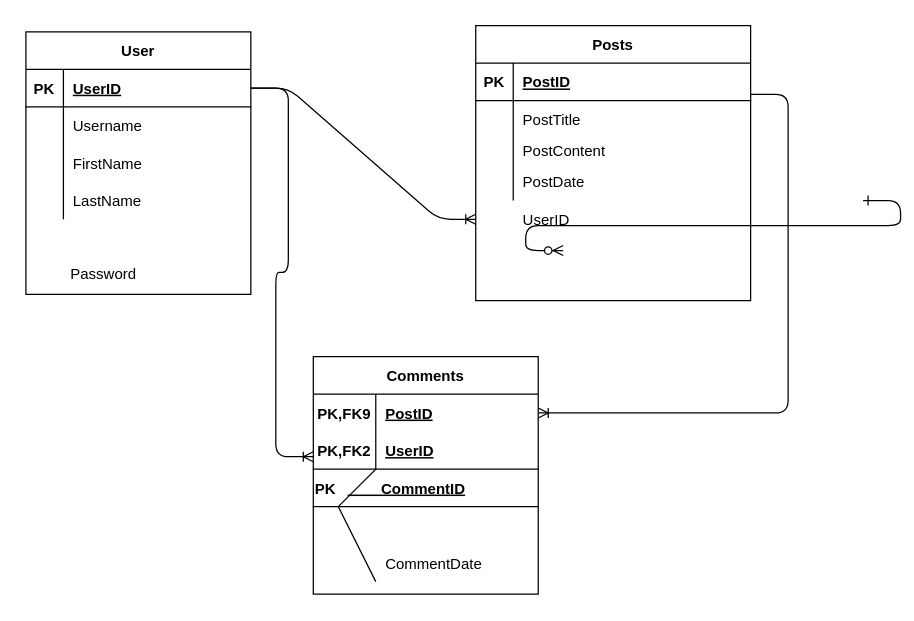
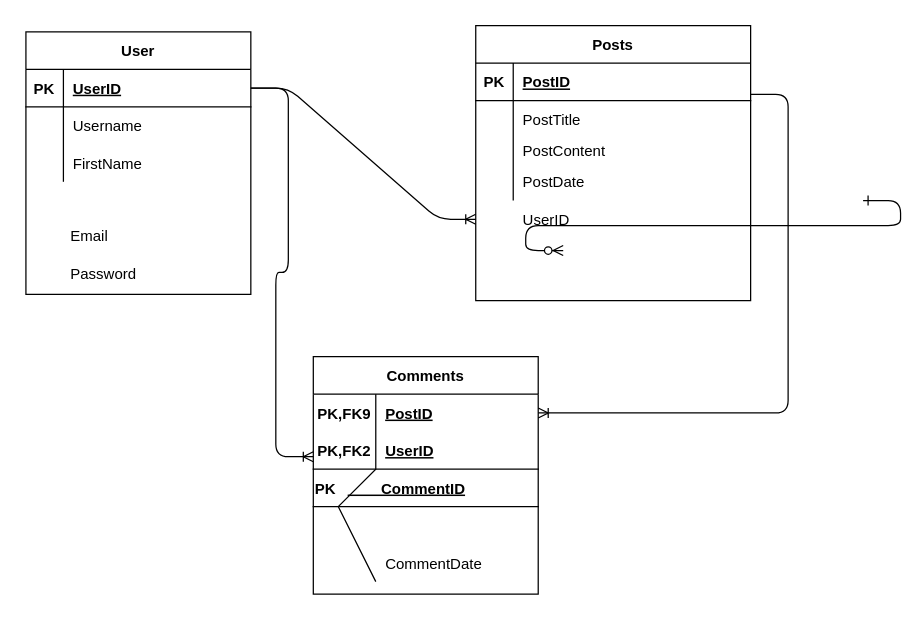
  <mxCell id="0" />
  <mxCell id="1" parent="0" />
  <mxCell id="2" value="" style="edgeStyle=entityRelationEdgeStyle;endArrow=ERzeroToMany;startArrow=ERone;endFill=1;startFill=0;" parent="1" edge="1"><mxGeometry width="100" height="100" relative="1" as="geometry"><mxPoint x="690" y="160" as="sourcePoint" /><mxPoint x="450" y="200" as="targetPoint" /></mxGeometry></mxCell>
  <mxCell id="3" value="User" style="shape=table;startSize=30;container=1;collapsible=1;childLayout=tableLayout;fixedRows=1;rowLines=0;fontStyle=1;align=center;resizeLast=1;" vertex="1" parent="1"><mxGeometry x="20" y="25" width="180" height="210" as="geometry" /></mxCell>
  <mxCell id="4" value="" style="shape=partialRectangle;collapsible=0;dropTarget=0;pointerEvents=0;fillColor=none;top=0;left=0;bottom=1;right=0;points=[[0,0.5],[1,0.5]];portConstraint=eastwest;" vertex="1" parent="3"><mxGeometry y="30" width="180" height="30" as="geometry" /></mxCell>
  <mxCell id="5" value="PK" style="shape=partialRectangle;connectable=0;fillColor=none;top=0;left=0;bottom=0;right=0;fontStyle=1;overflow=hidden;" vertex="1" parent="4"><mxGeometry width="30" height="30" as="geometry" /></mxCell>
  <mxCell id="6" value="UserID" style="shape=partialRectangle;connectable=0;fillColor=none;top=0;left=0;bottom=0;right=0;align=left;spacingLeft=6;fontStyle=5;overflow=hidden;" vertex="1" parent="4"><mxGeometry x="30" width="150" height="30" as="geometry" /></mxCell>
  <mxCell id="7" value="" style="shape=partialRectangle;collapsible=0;dropTarget=0;pointerEvents=0;fillColor=none;top=0;left=0;bottom=0;right=0;points=[[0,0.5],[1,0.5]];portConstraint=eastwest;" vertex="1" parent="3"><mxGeometry y="60" width="180" height="30" as="geometry" /></mxCell>
  <mxCell id="8" value="" style="shape=partialRectangle;connectable=0;fillColor=none;top=0;left=0;bottom=0;right=0;editable=1;overflow=hidden;" vertex="1" parent="7"><mxGeometry width="30" height="30" as="geometry" /></mxCell>
  <mxCell id="9" value="Username" style="shape=partialRectangle;connectable=0;fillColor=none;top=0;left=0;bottom=0;right=0;align=left;spacingLeft=6;overflow=hidden;" vertex="1" parent="7"><mxGeometry x="30" width="150" height="30" as="geometry" /></mxCell>
  <mxCell id="10" value="" style="shape=partialRectangle;collapsible=0;dropTarget=0;pointerEvents=0;fillColor=none;top=0;left=0;bottom=0;right=0;points=[[0,0.5],[1,0.5]];portConstraint=eastwest;" vertex="1" parent="3"><mxGeometry y="90" width="180" height="30" as="geometry" /></mxCell>
  <mxCell id="11" value="" style="shape=partialRectangle;connectable=0;fillColor=none;top=0;left=0;bottom=0;right=0;editable=1;overflow=hidden;" vertex="1" parent="10"><mxGeometry width="30" height="30" as="geometry" /></mxCell>
  <mxCell id="12" value="FirstName" style="shape=partialRectangle;connectable=0;fillColor=none;top=0;left=0;bottom=0;right=0;align=left;spacingLeft=6;overflow=hidden;" vertex="1" parent="10"><mxGeometry x="30" width="150" height="30" as="geometry" /></mxCell>
  <mxCell id="13" value="" style="shape=partialRectangle;collapsible=0;dropTarget=0;pointerEvents=0;fillColor=none;top=0;left=0;bottom=0;right=0;points=[[0,0.5],[1,0.5]];portConstraint=eastwest;" vertex="1" parent="3"><mxGeometry y="120" width="180" height="30" as="geometry" /></mxCell>
  <mxCell id="14" value="" style="shape=partialRectangle;connectable=0;fillColor=none;top=0;left=0;bottom=0;right=0;editable=1;overflow=hidden;" vertex="1" parent="13"><mxGeometry width="30" height="30" as="geometry" /></mxCell>
- <mxCell id="15" value="LastName" style="shape=partialRectangle;connectable=0;fillColor=none;top=0;left=0;bottom=0;right=0;align=left;spacingLeft=6;overflow=hidden;" vertex="1" parent="13"><mxGeometry x="30" width="150" height="30" as="geometry" /></mxCell>
+ <mxCell id="16" value="Email" style="text;strokeColor=none;fillColor=none;spacingLeft=4;spacingRight=4;overflow=hidden;rotatable=0;points=[[0,0.5],[1,0.5]];portConstraint=eastwest;fontSize=12;" vertex="1" parent="1"><mxGeometry x="50" y="175" width="130" height="30" as="geometry" /></mxCell>
  <mxCell id="17" value="Password" style="text;strokeColor=none;fillColor=none;spacingLeft=4;spacingRight=4;overflow=hidden;rotatable=0;points=[[0,0.5],[1,0.5]];portConstraint=eastwest;fontSize=12;" vertex="1" parent="1"><mxGeometry x="50" y="205" width="100" height="30" as="geometry" /></mxCell>
  <mxCell id="18" value="Posts" style="shape=table;startSize=30;container=1;collapsible=1;childLayout=tableLayout;fixedRows=1;rowLines=0;fontStyle=1;align=center;resizeLast=1;" vertex="1" parent="1"><mxGeometry x="380" y="20" width="220" height="220" as="geometry" /></mxCell>
  <mxCell id="19" value="" style="shape=partialRectangle;collapsible=0;dropTarget=0;pointerEvents=0;fillColor=none;top=0;left=0;bottom=1;right=0;points=[[0,0.5],[1,0.5]];portConstraint=eastwest;" vertex="1" parent="18"><mxGeometry y="30" width="220" height="30" as="geometry" /></mxCell>
  <mxCell id="20" value="PK" style="shape=partialRectangle;connectable=0;fillColor=none;top=0;left=0;bottom=0;right=0;fontStyle=1;overflow=hidden;" vertex="1" parent="19"><mxGeometry width="30" height="30" as="geometry" /></mxCell>
  <mxCell id="21" value="PostID" style="shape=partialRectangle;connectable=0;fillColor=none;top=0;left=0;bottom=0;right=0;align=left;spacingLeft=6;fontStyle=5;overflow=hidden;" vertex="1" parent="19"><mxGeometry x="30" width="190" height="30" as="geometry" /></mxCell>
  <mxCell id="22" value="" style="shape=partialRectangle;collapsible=0;dropTarget=0;pointerEvents=0;fillColor=none;top=0;left=0;bottom=0;right=0;points=[[0,0.5],[1,0.5]];portConstraint=eastwest;" vertex="1" parent="18"><mxGeometry y="60" width="220" height="30" as="geometry" /></mxCell>
  <mxCell id="23" value="" style="shape=partialRectangle;connectable=0;fillColor=none;top=0;left=0;bottom=0;right=0;editable=1;overflow=hidden;" vertex="1" parent="22"><mxGeometry width="30" height="30" as="geometry" /></mxCell>
  <mxCell id="24" value="PostTitle" style="shape=partialRectangle;connectable=0;fillColor=none;top=0;left=0;bottom=0;right=0;align=left;spacingLeft=6;overflow=hidden;" vertex="1" parent="22"><mxGeometry x="30" width="190" height="30" as="geometry" /></mxCell>
  <mxCell id="25" value="" style="shape=partialRectangle;collapsible=0;dropTarget=0;pointerEvents=0;fillColor=none;top=0;left=0;bottom=0;right=0;points=[[0,0.5],[1,0.5]];portConstraint=eastwest;" vertex="1" parent="18"><mxGeometry y="90" width="220" height="20" as="geometry" /></mxCell>
  <mxCell id="26" value="" style="shape=partialRectangle;connectable=0;fillColor=none;top=0;left=0;bottom=0;right=0;editable=1;overflow=hidden;" vertex="1" parent="25"><mxGeometry width="30" height="20" as="geometry" /></mxCell>
  <mxCell id="27" value="PostContent" style="shape=partialRectangle;connectable=0;fillColor=none;top=0;left=0;bottom=0;right=0;align=left;spacingLeft=6;overflow=hidden;" vertex="1" parent="25"><mxGeometry x="30" width="190" height="20" as="geometry" /></mxCell>
  <mxCell id="28" value="" style="shape=partialRectangle;collapsible=0;dropTarget=0;pointerEvents=0;fillColor=none;top=0;left=0;bottom=0;right=0;points=[[0,0.5],[1,0.5]];portConstraint=eastwest;" vertex="1" parent="18"><mxGeometry y="110" width="220" height="30" as="geometry" /></mxCell>
  <mxCell id="29" value="" style="shape=partialRectangle;connectable=0;fillColor=none;top=0;left=0;bottom=0;right=0;editable=1;overflow=hidden;" vertex="1" parent="28"><mxGeometry width="30" height="30" as="geometry" /></mxCell>
  <mxCell id="30" value="PostDate" style="shape=partialRectangle;connectable=0;fillColor=none;top=0;left=0;bottom=0;right=0;align=left;spacingLeft=6;overflow=hidden;" vertex="1" parent="28"><mxGeometry x="30" width="190" height="30" as="geometry" /></mxCell>
  <mxCell id="31" value="" style="shape=table;startSize=0;container=1;collapsible=1;childLayout=tableLayout;fixedRows=1;rowLines=0;fontStyle=0;align=center;resizeLast=1;strokeColor=none;fillColor=none;" vertex="1" parent="1"><mxGeometry x="380" y="160" width="220" height="30" as="geometry" /></mxCell>
  <mxCell id="32" value="" style="shape=partialRectangle;collapsible=0;dropTarget=0;pointerEvents=0;fillColor=none;top=0;left=0;bottom=0;right=0;points=[[0,0.5],[1,0.5]];portConstraint=eastwest;" vertex="1" parent="31"><mxGeometry width="220" height="30" as="geometry" /></mxCell>
  <mxCell id="33" value="UserID" style="shape=partialRectangle;connectable=0;fillColor=none;top=0;left=0;bottom=0;right=0;align=left;spacingLeft=6;fontStyle=0;overflow=hidden;" vertex="1" parent="32"><mxGeometry x="30" width="190" height="30" as="geometry" /></mxCell>
  <mxCell id="34" value="" style="edgeStyle=entityRelationEdgeStyle;fontSize=12;html=1;endArrow=ERoneToMany;exitX=1;exitY=0.5;exitDx=0;exitDy=0;entryX=0;entryY=0.5;entryDx=0;entryDy=0;" edge="1" parent="1" source="4" target="32"><mxGeometry width="100" height="100" relative="1" as="geometry"><mxPoint x="200" y="145" as="sourcePoint" /><mxPoint x="300" y="45" as="targetPoint" /></mxGeometry></mxCell>
  <mxCell id="35" value="Comments" style="shape=table;startSize=30;container=1;collapsible=1;childLayout=tableLayout;fixedRows=1;rowLines=0;fontStyle=1;align=center;resizeLast=1;" vertex="1" parent="1"><mxGeometry x="250" y="285" width="180" height="190" as="geometry" /></mxCell>
  <mxCell id="36" value="" style="shape=partialRectangle;collapsible=0;dropTarget=0;pointerEvents=0;fillColor=none;top=0;left=0;bottom=0;right=0;points=[[0,0.5],[1,0.5]];portConstraint=eastwest;" vertex="1" parent="35"><mxGeometry y="30" width="180" height="30" as="geometry" /></mxCell>
  <mxCell id="37" value="PK,FK9" style="shape=partialRectangle;connectable=0;fillColor=none;top=0;left=0;bottom=0;right=0;fontStyle=1;overflow=hidden;" vertex="1" parent="36"><mxGeometry width="50" height="30" as="geometry" /></mxCell>
  <mxCell id="38" value="PostID" style="shape=partialRectangle;connectable=0;fillColor=none;top=0;left=0;bottom=0;right=0;align=left;spacingLeft=6;fontStyle=5;overflow=hidden;" vertex="1" parent="36"><mxGeometry x="50" width="130" height="30" as="geometry" /></mxCell>
  <mxCell id="39" value="" style="shape=partialRectangle;collapsible=0;dropTarget=0;pointerEvents=0;fillColor=none;top=0;left=0;bottom=1;right=0;points=[[0,0.5],[1,0.5]];portConstraint=eastwest;" vertex="1" parent="35"><mxGeometry y="60" width="180" height="30" as="geometry" /></mxCell>
  <mxCell id="40" value="PK,FK2" style="shape=partialRectangle;connectable=0;fillColor=none;top=0;left=0;bottom=0;right=0;fontStyle=1;overflow=hidden;" vertex="1" parent="39"><mxGeometry width="50" height="30" as="geometry" /></mxCell>
  <mxCell id="41" value="UserID" style="shape=partialRectangle;connectable=0;fillColor=none;top=0;left=0;bottom=0;right=0;align=left;spacingLeft=6;fontStyle=5;overflow=hidden;" vertex="1" parent="39"><mxGeometry x="50" width="130" height="30" as="geometry" /></mxCell>
  <mxCell id="42" value="" style="shape=partialRectangle;collapsible=0;dropTarget=0;pointerEvents=0;fillColor=none;top=0;left=0;bottom=1;right=0;points=[[0,0.5],[1,0.5]];portConstraint=eastwest;" vertex="1" parent="35"><mxGeometry y="90" width="180" height="30" as="geometry" /></mxCell>
  <mxCell id="43" value="PK" style="shape=partialRectangle;connectable=0;fillColor=none;top=0;left=0;bottom=0;right=0;fontStyle=1;overflow=hidden;" vertex="1" parent="42"><mxGeometry width="20" height="30" as="geometry" /></mxCell>
  <mxCell id="44" value="        CommentID" style="shape=partialRectangle;connectable=0;fillColor=none;top=0;left=0;bottom=0;right=0;align=left;spacingLeft=6;fontStyle=5;overflow=hidden;" vertex="1" parent="42"><mxGeometry x="20" width="160" height="30" as="geometry" /></mxCell>
  <mxCell id="45" value="" style="shape=partialRectangle;collapsible=0;dropTarget=0;pointerEvents=0;fillColor=none;top=0;left=0;bottom=0;right=0;points=[[0,0.5],[1,0.5]];portConstraint=eastwest;" vertex="1" parent="35"><mxGeometry y="120" width="180" height="30" as="geometry" /></mxCell>
  <mxCell id="46" value="" style="shape=partialRectangle;connectable=0;fillColor=none;top=0;left=0;bottom=0;right=0;editable=1;overflow=hidden;" vertex="1" parent="45"><mxGeometry width="50" height="30" as="geometry" /></mxCell>
  <mxCell id="47" value="" style="shape=partialRectangle;collapsible=0;dropTarget=0;pointerEvents=0;fillColor=none;top=0;left=0;bottom=0;right=0;points=[[0,0.5],[1,0.5]];portConstraint=eastwest;" vertex="1" parent="35"><mxGeometry y="150" width="180" height="30" as="geometry" /></mxCell>
  <mxCell id="48" value="" style="shape=partialRectangle;connectable=0;fillColor=none;top=0;left=0;bottom=0;right=0;editable=1;overflow=hidden;" vertex="1" parent="47"><mxGeometry width="50" height="30" as="geometry" /></mxCell>
  <mxCell id="49" value="CommentDate" style="shape=partialRectangle;connectable=0;fillColor=none;top=0;left=0;bottom=0;right=0;align=left;spacingLeft=6;overflow=hidden;" vertex="1" parent="47"><mxGeometry x="50" width="130" height="30" as="geometry" /></mxCell>
  <mxCell id="50" value="" style="edgeStyle=entityRelationEdgeStyle;fontSize=12;html=1;endArrow=ERoneToMany;exitX=1;exitY=0.5;exitDx=0;exitDy=0;" edge="1" parent="1" source="4"><mxGeometry width="100" height="100" relative="1" as="geometry"><mxPoint x="150" y="465" as="sourcePoint" /><mxPoint x="250" y="365" as="targetPoint" /></mxGeometry></mxCell>
  <mxCell id="51" value="" style="edgeStyle=entityRelationEdgeStyle;fontSize=12;html=1;endArrow=ERoneToMany;entryX=1;entryY=0.5;entryDx=0;entryDy=0;" edge="1" parent="1" target="36"><mxGeometry width="100" height="100" relative="1" as="geometry"><mxPoint x="600" y="75" as="sourcePoint" /><mxPoint x="700" y="-25" as="targetPoint" /></mxGeometry></mxCell>
